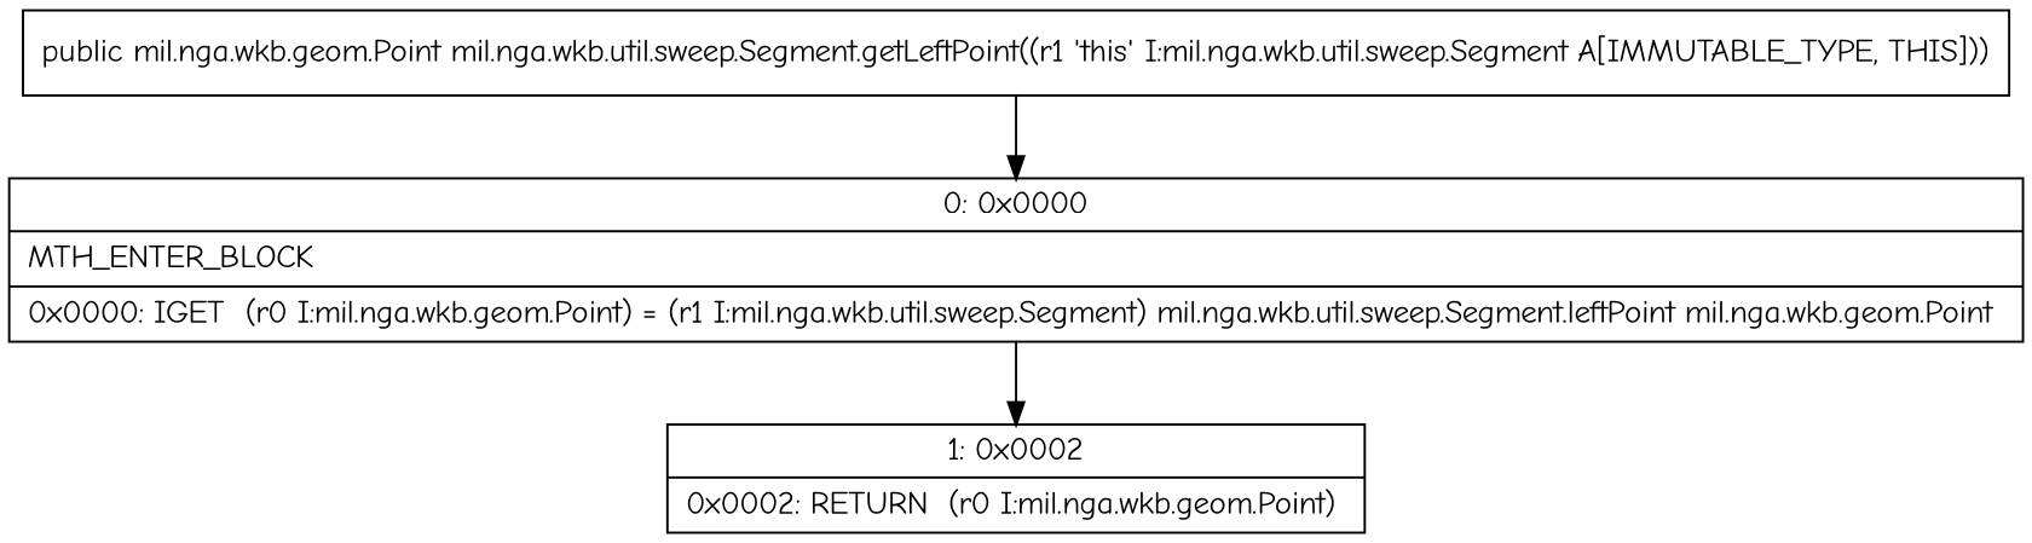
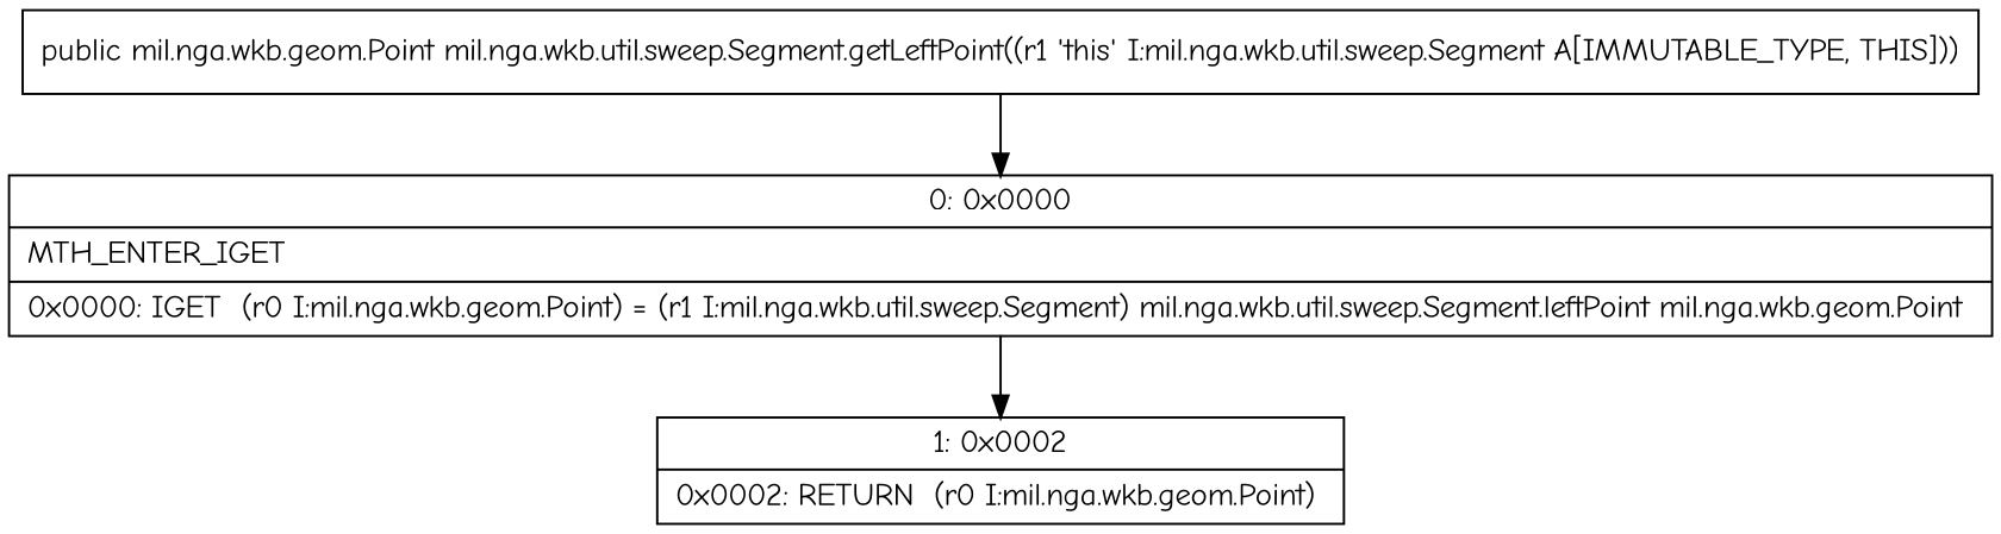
  digraph {
    fontname="Comic Neue"
    node [shape=record fontname="Comic Neue"]
    edge [fontname="Comic Neue"]
-   n1 [label="{0\:\ 0x0000|MTH_ENTER_BLOCK\l|0x0000: IGET  (r0 I:mil.nga.wkb.geom.Point) = (r1 I:mil.nga.wkb.util.sweep.Segment) mil.nga.wkb.util.sweep.Segment.leftPoint mil.nga.wkb.geom.Point \l}"]
+   n1 [label="{0\:\ 0x0000|MTH_ENTER_IGET\l|0x0000: IGET  (r0 I:mil.nga.wkb.geom.Point) = (r1 I:mil.nga.wkb.util.sweep.Segment) mil.nga.wkb.util.sweep.Segment.leftPoint mil.nga.wkb.geom.Point \l}"]
    n2 [label="{1\:\ 0x0002|0x0002: RETURN  (r0 I:mil.nga.wkb.geom.Point) \l}"]
    n3 [label="{public mil.nga.wkb.geom.Point mil.nga.wkb.util.sweep.Segment.getLeftPoint((r1 'this' I:mil.nga.wkb.util.sweep.Segment A[IMMUTABLE_TYPE, THIS])) }"]
    n1 -> n2
    n3 -> n1
  }
